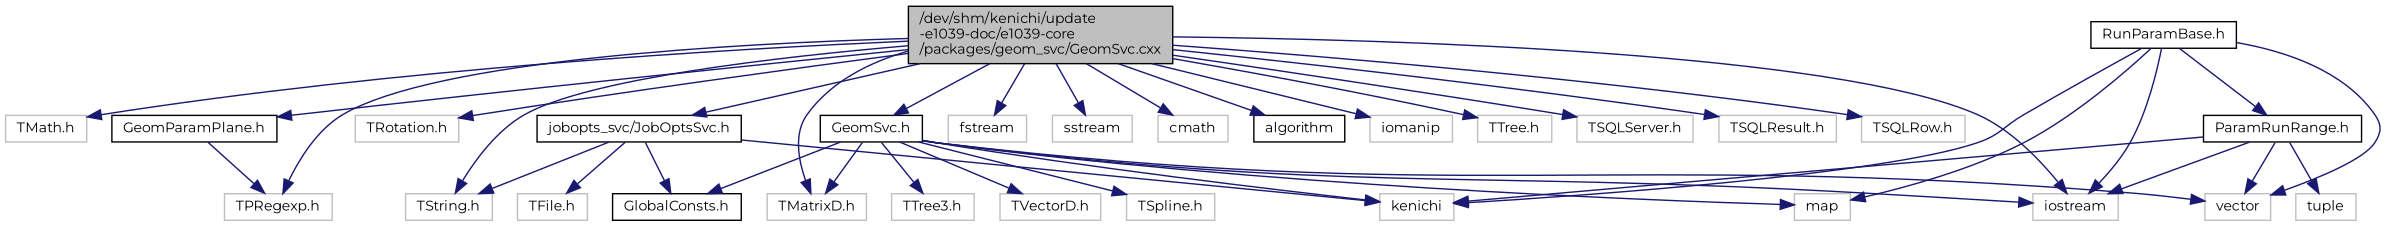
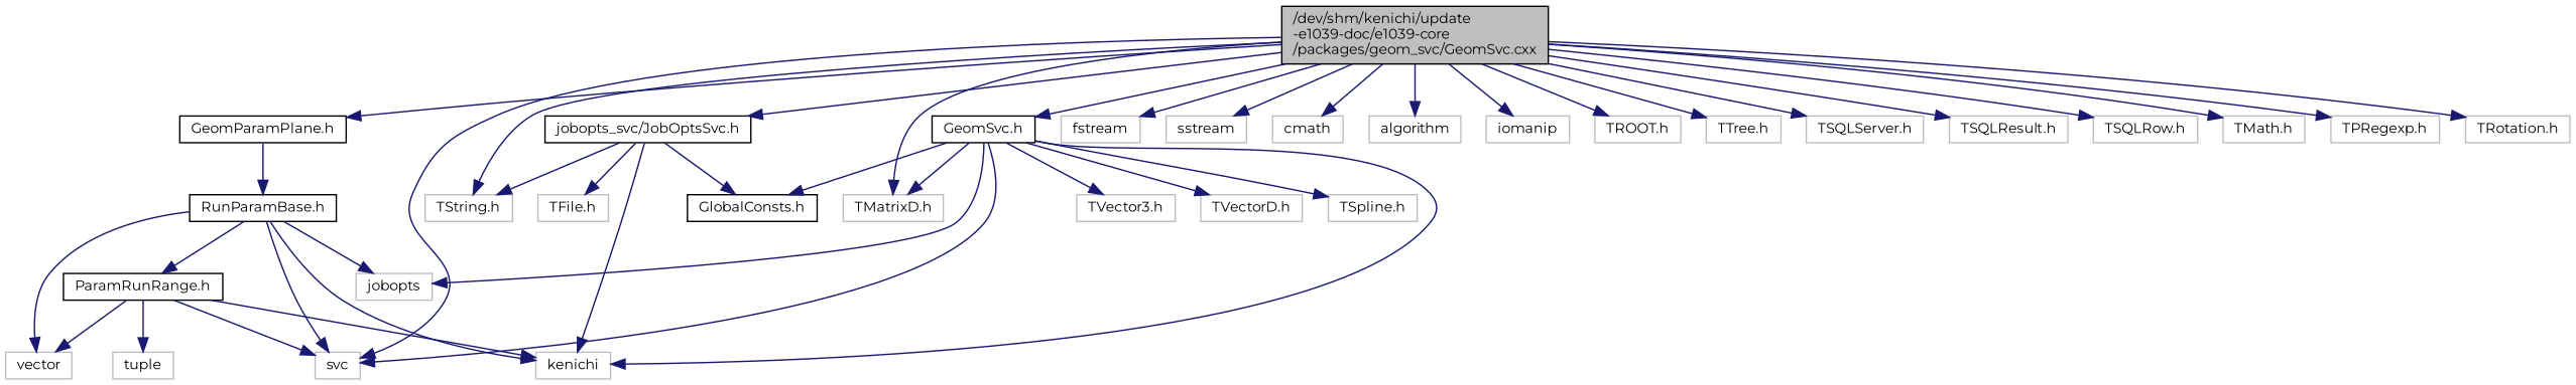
  digraph {
    fontname=Montserrat
    node [color=grey75 fontname=Montserrat fontsize=10 shape=record]
    edge [color=midnightblue fontname=Montserrat fontsize=10 labelfontname=FreeSans labelfontsize=10 style=solid]
    n1 [color=black fillcolor=grey75 fontcolor=black height=0.2 label="/dev/shm/kenichi/update\l-e1039-doc/e1039-core\l/packages/geom_svc/GeomSvc.cxx" style=filled width=0.4]
-   n2 [height=0.2 label=iostream width=0.4]
+   n2 [height=0.2 label=svc width=0.4]
    n3 [height=0.2 label=fstream width=0.4]
    n4 [height=0.2 label=sstream width=0.4]
    n5 [height=0.2 label=cmath width=0.4]
-   n6 [color=black height=0.2 label=algorithm width=0.4]
+   n6 [height=0.2 label=algorithm width=0.4]
    n7 [height=0.2 label=iomanip width=0.4]
+   n8 [height=0.2 label="TROOT.h" width=0.4]
    n9 [height=0.2 label="TTree.h" width=0.4]
    n10 [height=0.2 label="TSQLServer.h" width=0.4]
    n11 [height=0.2 label="TSQLResult.h" width=0.4]
    n12 [height=0.2 label="TSQLRow.h" width=0.4]
    n13 [height=0.2 label="TMath.h" width=0.4]
    n14 [height=0.2 label="TString.h" width=0.4]
    n15 [height=0.2 label="TPRegexp.h" width=0.4]
    n16 [height=0.2 label="TRotation.h" width=0.4]
    n17 [height=0.2 label="TMatrixD.h" width=0.4]
    n18 [color=black height=0.2 label="jobopts_svc/JobOptsSvc.h" width=0.4]
    n19 [color=black height=0.2 label="GeomParamPlane.h" width=0.4]
    n20 [color=black height=0.2 label="GeomSvc.h" width=0.4]
    n21 [height=0.2 label=kenichi width=0.4]
    n22 [height=0.2 label="TFile.h" width=0.4]
    n23 [color=black height=0.2 label="GlobalConsts.h" width=0.4]
    n24 [color=black height=0.2 label="RunParamBase.h" width=0.4]
-   n25 [height=0.2 label=map width=0.4]
+   n25 [height=0.2 label=jobopts width=0.4]
    n26 [height=0.2 label=vector width=0.4]
-   n27 [height=0.2 label="TTree3.h" width=0.4]
+   n27 [height=0.2 label="TVector3.h" width=0.4]
    n28 [height=0.2 label="TVectorD.h" width=0.4]
    n29 [height=0.2 label="TSpline.h" width=0.4]
    n30 [color=black height=0.2 label="ParamRunRange.h" width=0.4]
    n31 [height=0.2 label=tuple width=0.4]
    n1 -> n2
    n1 -> n3
    n1 -> n4
    n1 -> n5
    n1 -> n6
    n1 -> n7
+   n1 -> n8
    n1 -> n9
    n1 -> n10
    n1 -> n11
    n1 -> n12
    n1 -> n13
    n1 -> n14
    n1 -> n15
    n1 -> n16
    n1 -> n17
    n1 -> n18
    n1 -> n19
    n1 -> n20
    n18 -> n14
    n18 -> n21
    n18 -> n22
    n18 -> n23
-   n19 -> n15
+   n19 -> n24
    n20 -> n2
    n20 -> n17
    n20 -> n21
    n20 -> n23
    n20 -> n25
-   n20 -> n26
    n20 -> n27
    n20 -> n28
    n20 -> n29
    n24 -> n2
    n24 -> n21
    n24 -> n25
    n24 -> n26
    n24 -> n30
    n30 -> n2
    n30 -> n21
    n30 -> n26
    n30 -> n31
  }
